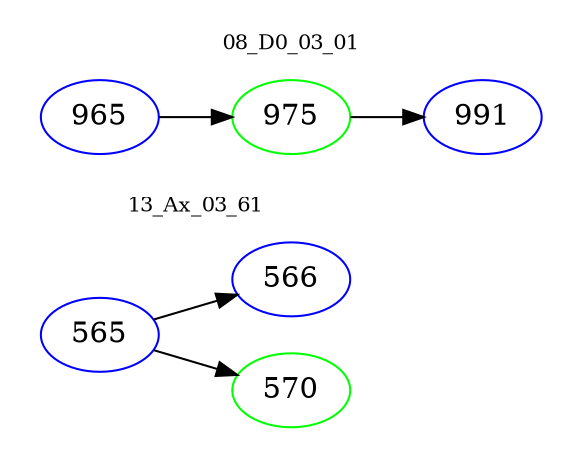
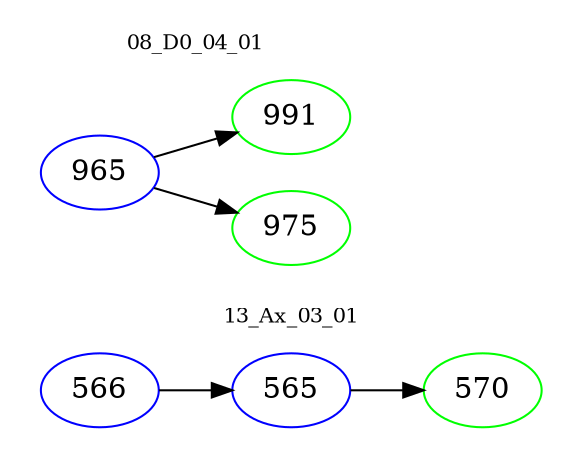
  digraph {
    rankdir=LR
    node [color=blue]
    edge [color=black]
    n1 [label=565]
    n2 [color=green label=570]
    n3 [label=566]
    n4 [label=965]
    n5 [color=green label=975]
-   n6 [label=991]
+   n6 [color=green label=991]
    subgraph cluster_1 {
      color=white
      fontsize=10
-     label="13_Ax_03_61"
+     label="13_Ax_03_01"
      n1
      n2
      n3
    }
    subgraph cluster_2 {
      color=white
      fontsize=10
-     label="08_D0_03_01"
+     label="08_D0_04_01"
      n4
      n5
      n6
    }
    n1 -> n2
-   n1 -> n3
+   n3 -> n1
    n4 -> n5
-   n5 -> n6
+   n4 -> n6
  }
